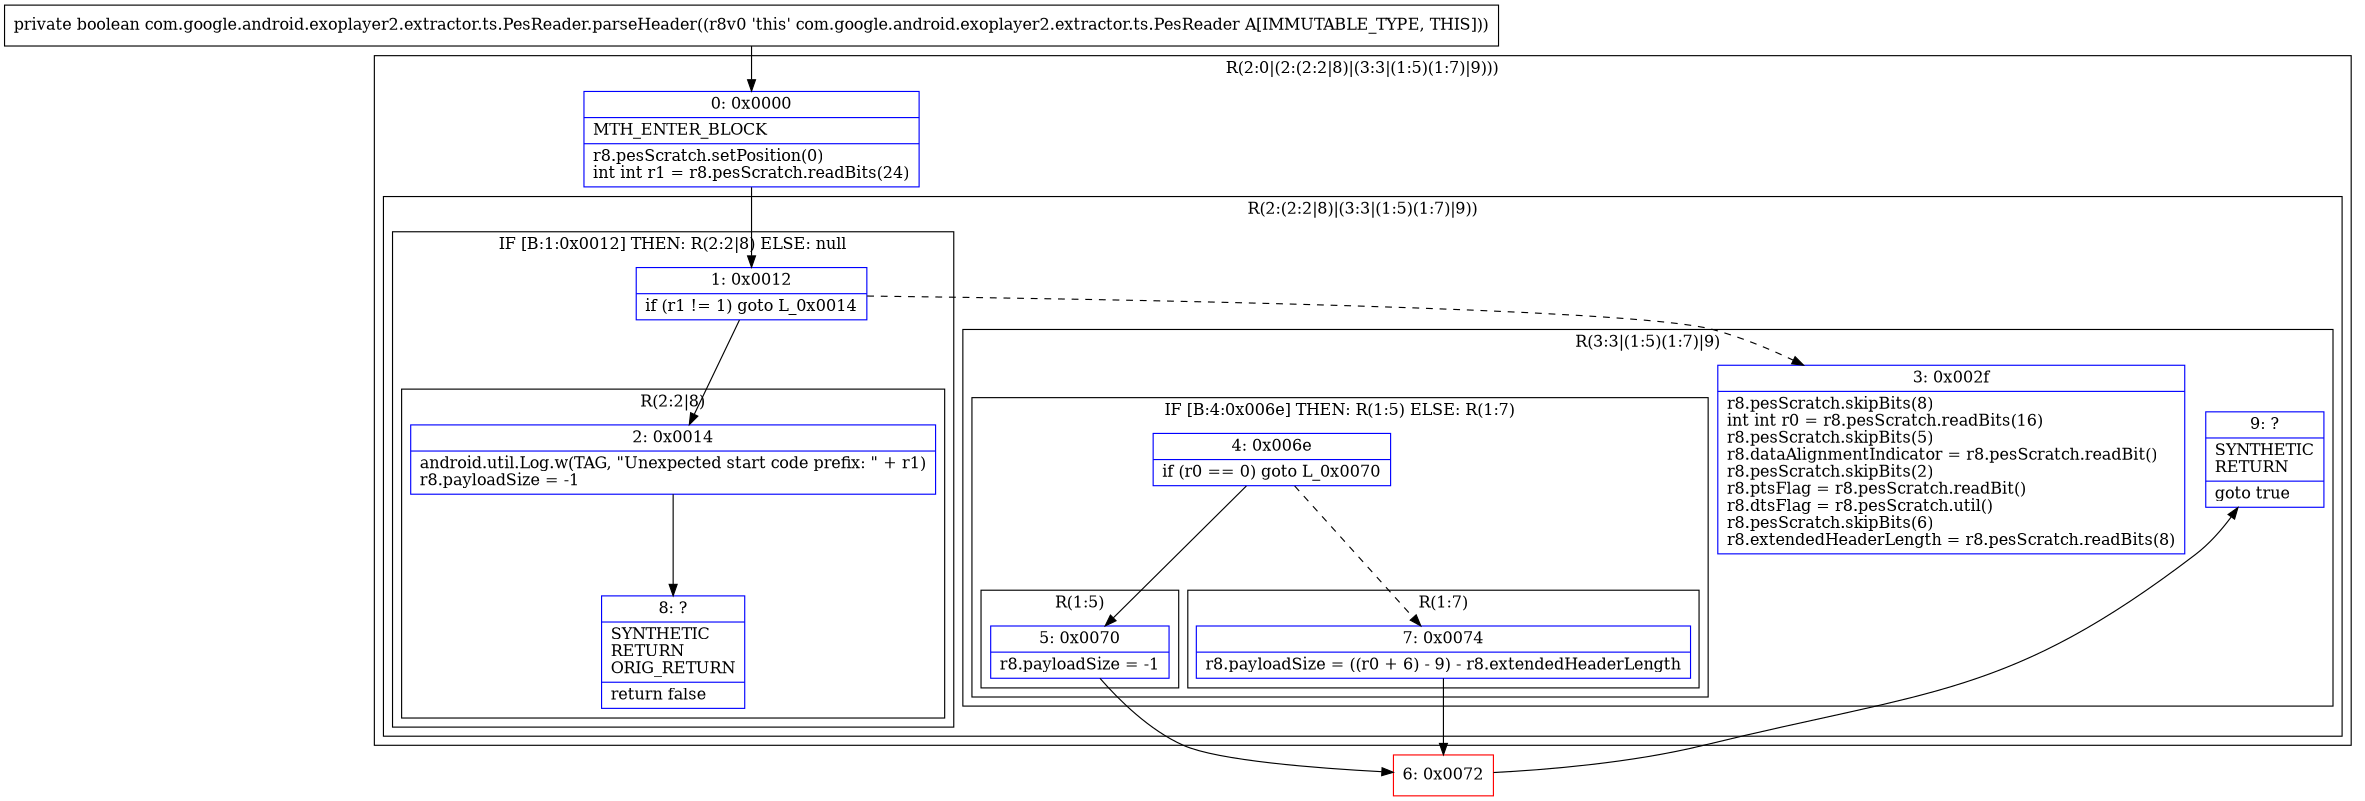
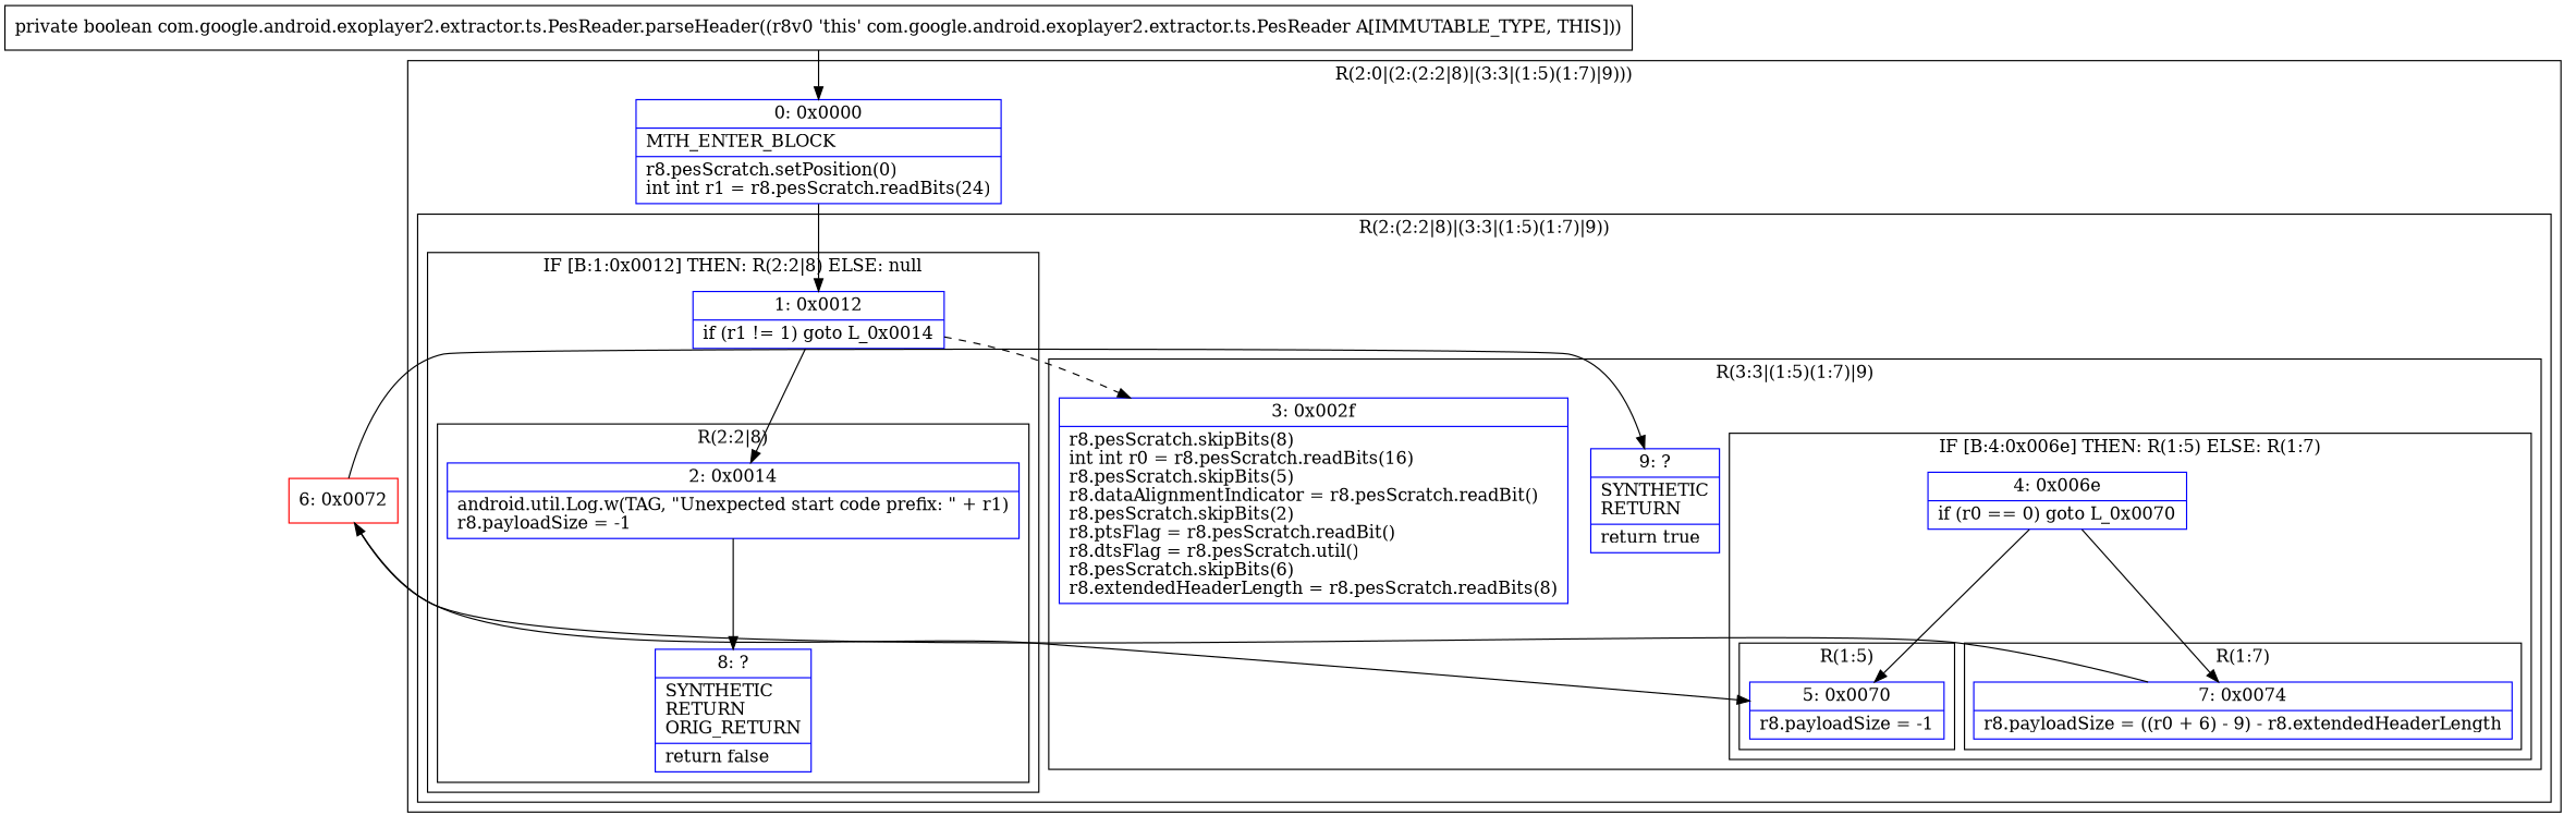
  digraph {
    node [color=blue shape=record]
    n1 [label="{2\:\ 0x0014|android.util.Log.w(TAG, \"Unexpected start code prefix: \" + r1)\lr8.payloadSize = \-1\l}"]
    n2 [label="{8\:\ ?|SYNTHETIC\lRETURN\lORIG_RETURN\l|return false\l}"]
    n3 [label="{1\:\ 0x0012|if (r1 != 1) goto L_0x0014\l}"]
    n4 [label="{5\:\ 0x0070|r8.payloadSize = \-1\l}"]
    n5 [label="{7\:\ 0x0074|r8.payloadSize = ((r0 + 6) \- 9) \- r8.extendedHeaderLength\l}"]
    n6 [label="{4\:\ 0x006e|if (r0 == 0) goto L_0x0070\l}"]
    n7 [label="{3\:\ 0x002f|r8.pesScratch.skipBits(8)\lint int r0 = r8.pesScratch.readBits(16)\lr8.pesScratch.skipBits(5)\lr8.dataAlignmentIndicator = r8.pesScratch.readBit()\lr8.pesScratch.skipBits(2)\lr8.ptsFlag = r8.pesScratch.readBit()\lr8.dtsFlag = r8.pesScratch.util()\lr8.pesScratch.skipBits(6)\lr8.extendedHeaderLength = r8.pesScratch.readBits(8)\l}"]
-   n8 [label="{9\:\ ?|SYNTHETIC\lRETURN\l|goto true\l}"]
+   n8 [label="{9\:\ ?|SYNTHETIC\lRETURN\l|return true\l}"]
    n9 [label="{0\:\ 0x0000|MTH_ENTER_BLOCK\l|r8.pesScratch.setPosition(0)\lint int r1 = r8.pesScratch.readBits(24)\l}"]
    n10 [color=red label="{6\:\ 0x0072}"]
    n11 [label="{private boolean com.google.android.exoplayer2.extractor.ts.PesReader.parseHeader((r8v0 'this' com.google.android.exoplayer2.extractor.ts.PesReader A[IMMUTABLE_TYPE, THIS])) }" color=""]
    subgraph cluster_1 {
      label="R(2:0|(2:(2:2|8)|(3:3|(1:5)(1:7)|9)))"
      n9
      subgraph cluster_2 {
        label="R(2:(2:2|8)|(3:3|(1:5)(1:7)|9))"
        subgraph cluster_3 {
          label="IF [B:1:0x0012] THEN: R(2:2|8) ELSE: null"
          n3
          subgraph cluster_4 {
            label="R(2:2|8)"
            n1
            n2
          }
        }
        subgraph cluster_5 {
          label="R(3:3|(1:5)(1:7)|9)"
          n7
          n8
          subgraph cluster_6 {
            label="IF [B:4:0x006e] THEN: R(1:5) ELSE: R(1:7)"
            n6
            subgraph cluster_7 {
              label="R(1:5)"
              n4
            }
            subgraph cluster_8 {
              label="R(1:7)"
              n5
            }
          }
        }
      }
    }
    n1 -> n2
    n3 -> n1
    n3 -> n7 [style=dashed]
-   n4 -> n10
+   n10 -> n4
    n5 -> n10
    n6 -> n4
-   n6 -> n5 [style=dashed]
+   n6 -> n5 [style=solid]
    n9 -> n3
    n10 -> n8
    n11 -> n9
  }
